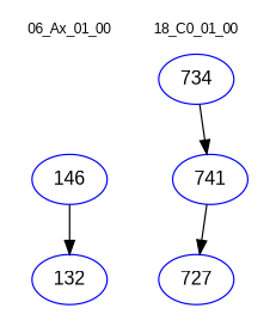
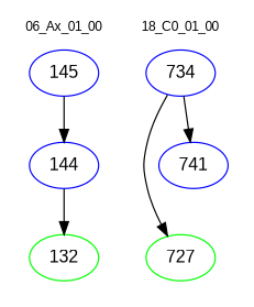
  digraph {
    fontname="Liberation Sans"
    node [color=blue fontname="Liberation Sans"]
    edge [color=black fontname="Liberation Sans"]
-   n2 [label=132]
-   n3 [label=146]
+   n1 [label=145]
+   n2 [color=green label=132]
+   n3 [label=144]
    n4 [label=734]
-   n5 [label=727]
+   n5 [color=green label=727]
    n6 [label=741]
    subgraph cluster_1 {
      color=white
      fontsize=10
      label="06_Ax_01_00"
+     n1
      n2
      n3
    }
    subgraph cluster_2 {
      color=white
      fontsize=10
      label="18_C0_01_00"
      n4
      n5
      n6
    }
+   n1 -> n3
    n3 -> n2
-   n6 -> n5
+   n4 -> n5
    n4 -> n6
  }
